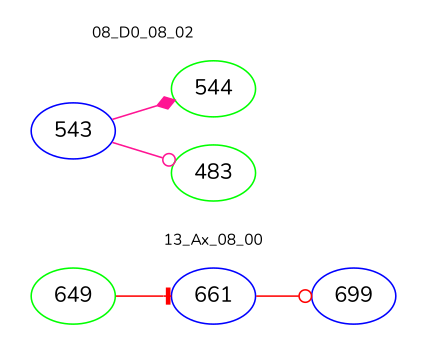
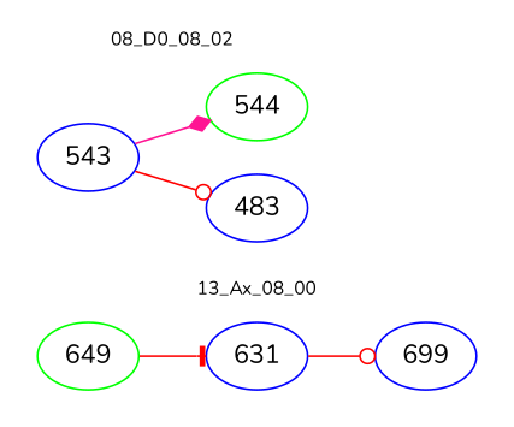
  digraph {
    fontname=Nunito
    rankdir=LR
    node [color=blue fontname=Nunito]
    edge [arrowhead=odot color=red fontname=Nunito]
-   n1 [label=661]
+   n1 [label=631]
    n2 [color=green label=649]
    n3 [label=699]
    n4 [label=543]
-   n5 [color=green label=483]
+   n5 [label=483]
    n6 [color=green label=544]
    subgraph cluster_1 {
      color=white
      fontsize=10
      label="13_Ax_08_00"
      n1
      n2
      n3
    }
    subgraph cluster_2 {
      color=white
      fontsize=10
      label="08_D0_08_02"
      n4
      n5
      n6
    }
    n1 -> n3
    n2 -> n1 [arrowhead=tee]
-   n4 -> n5 [color=deeppink]
+   n4 -> n5
    n4 -> n6 [arrowhead=diamond color=deeppink]
  }
